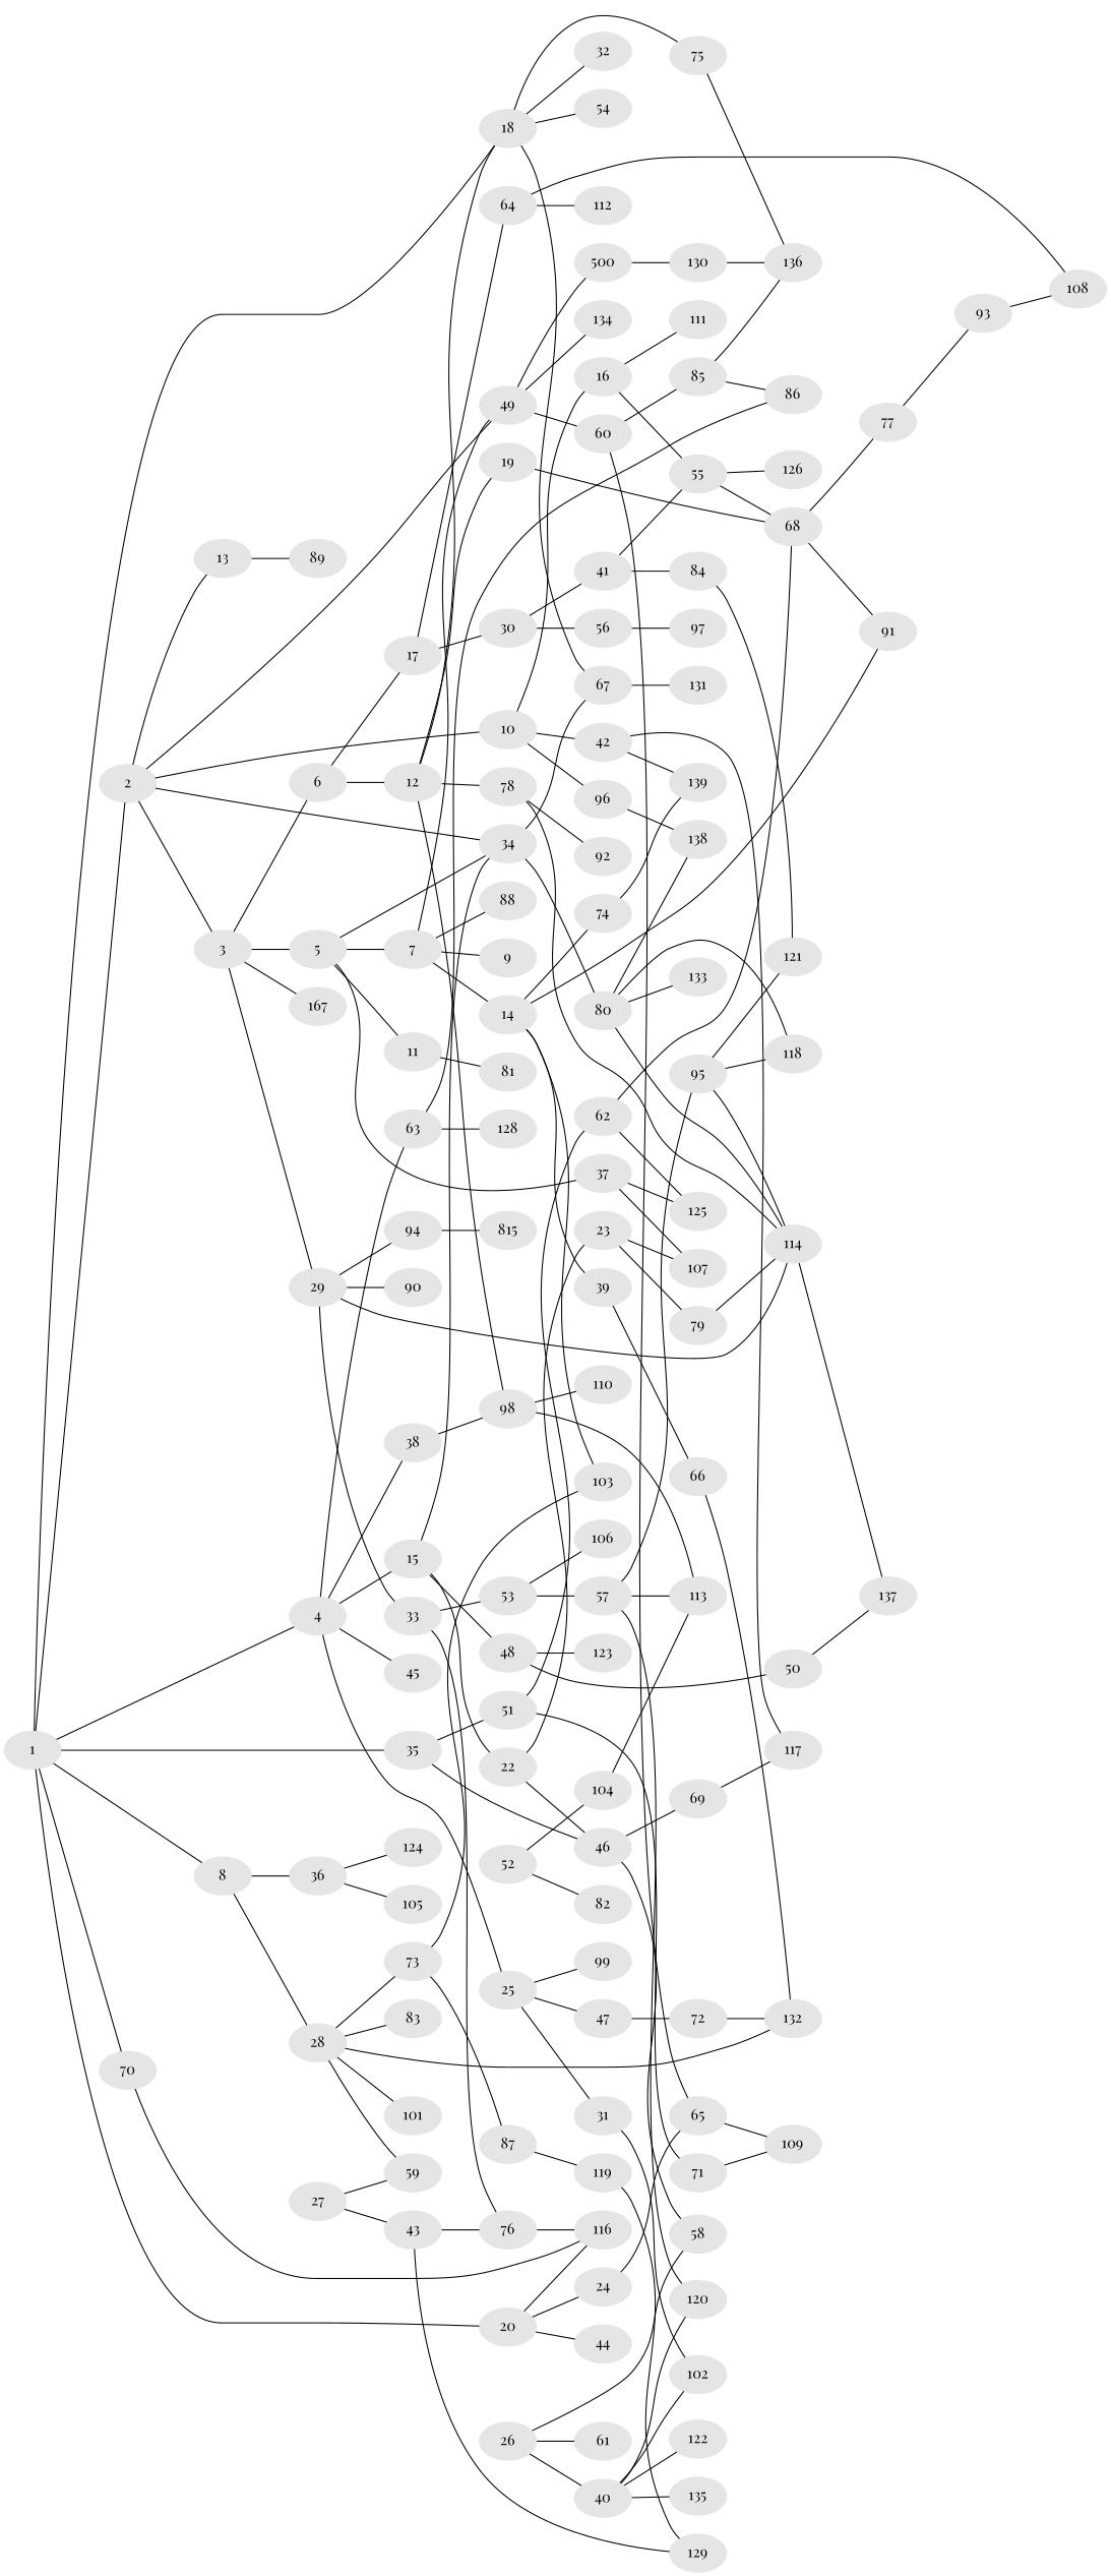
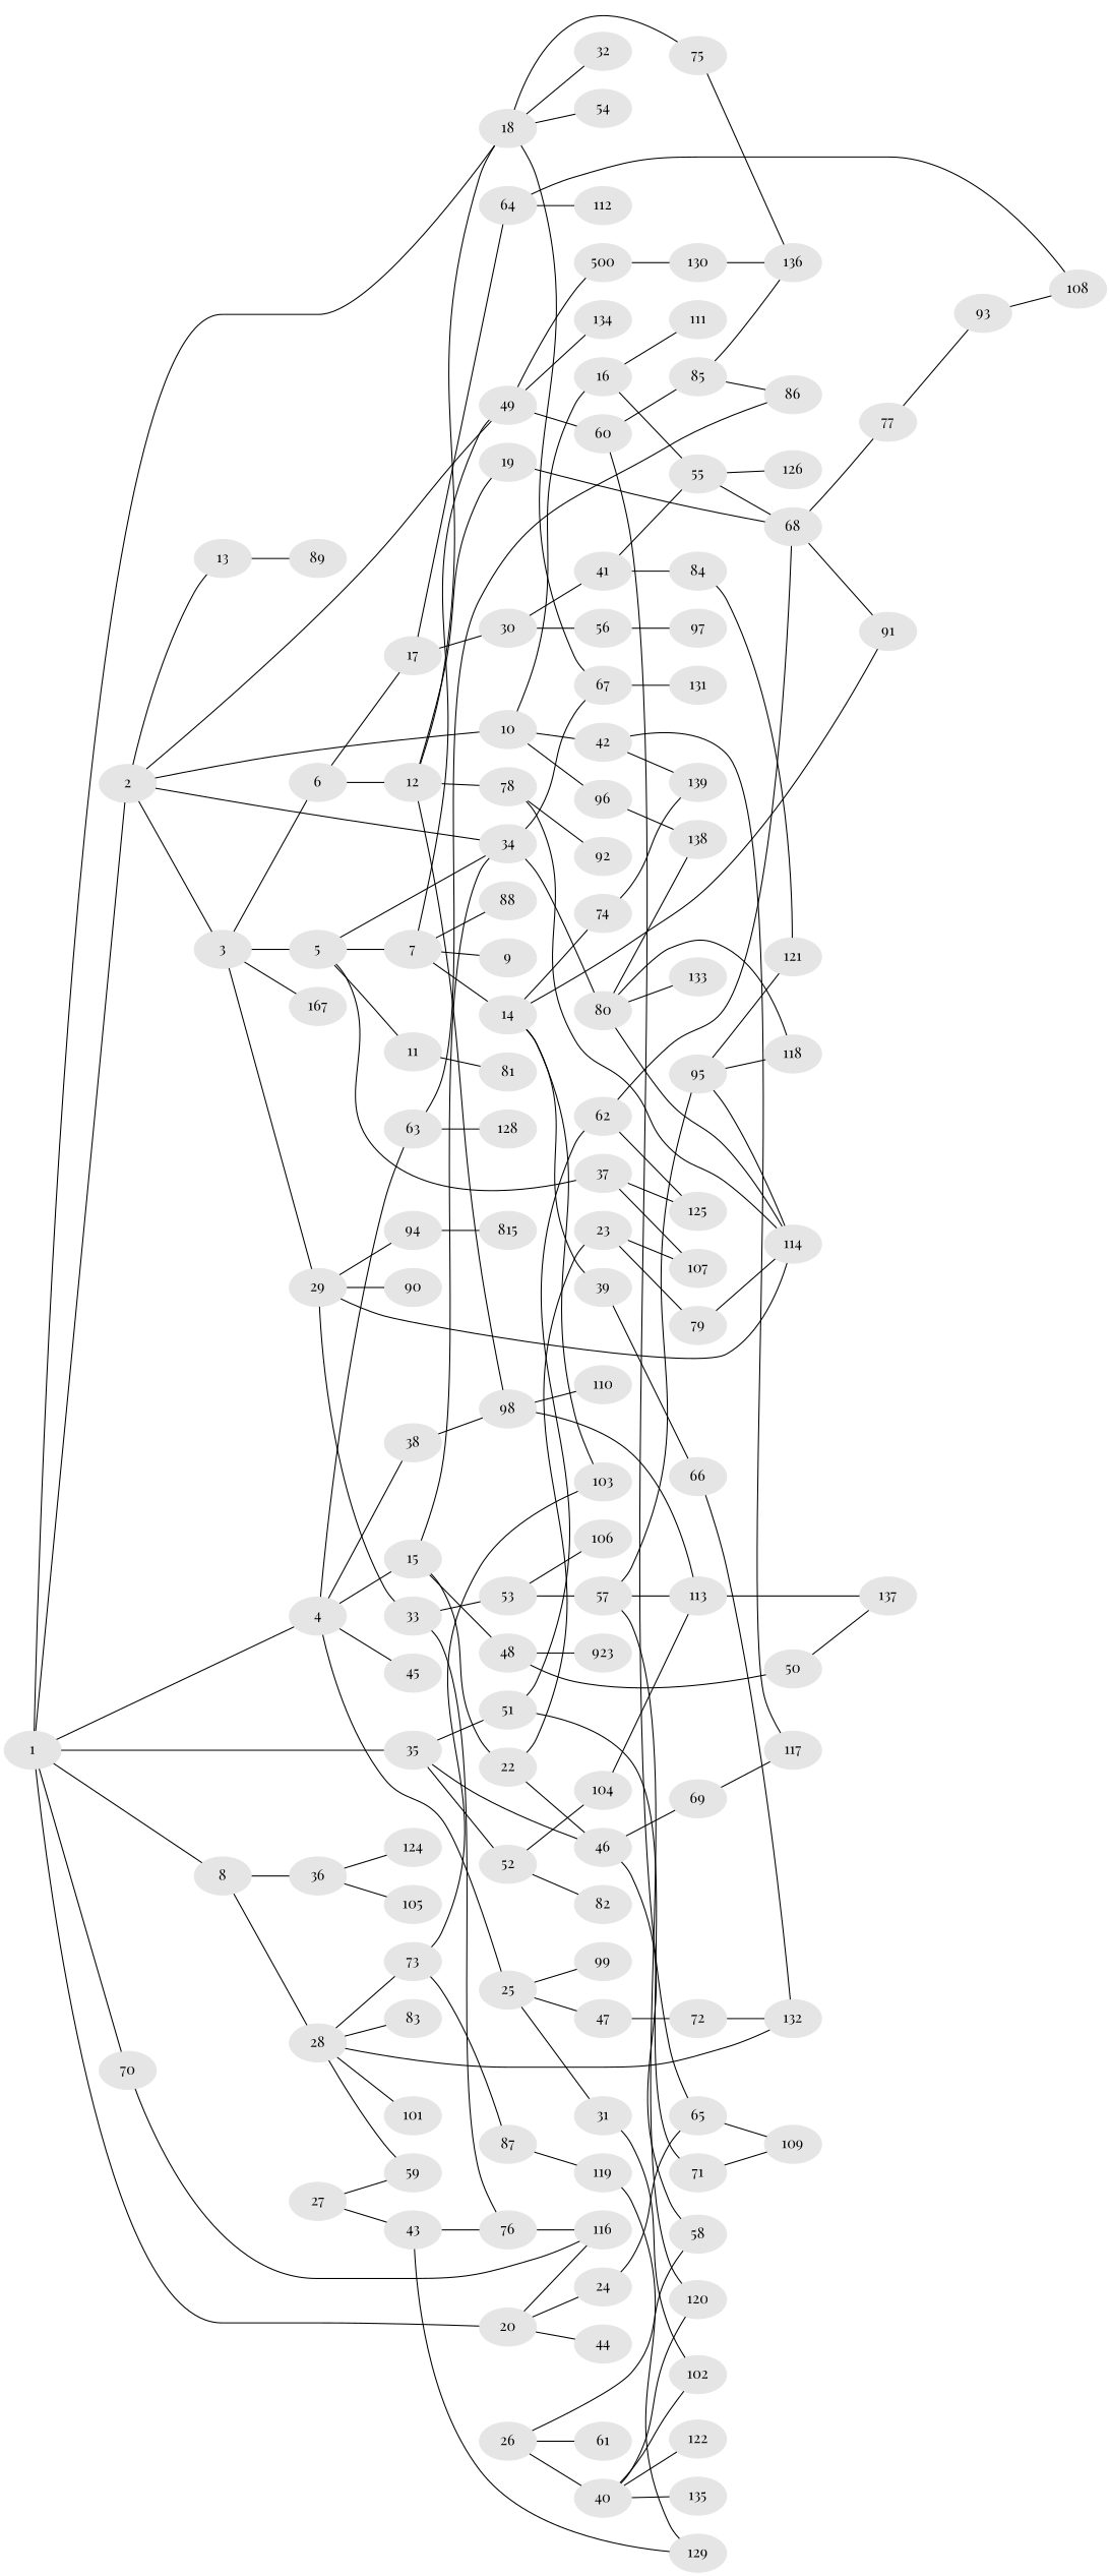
  graph {
    fontname="Playfair Display"
    rankdir=LR
    node [color=gray90 fontname="Playfair Display" style=filled]
    edge [fontname="Playfair Display"]
    1
    2
    4
    8
    18
    20
    35
    70
    3
    10
    13
    34
    49
    15
    25
    38
    45
    63
    28
    36
    32
    54
    67
    75
    24
    44
    116
    46
    51
    52
    5
    6
    29
    n34 [label=167]
    16
    42
    96
    89
    80
    60
    n41 [label=500]
    134
    7
    11
    37
    12
    17
    33
    90
    94
    114
    22
    48
    31
    47
    99
    98
    86
    128
    9
    14
    88
    81
    107
    125
    78
    19
    30
    64
    92
    39
    74
    91
    103
    59
    73
    83
    101
    132
    105
    124
    55
    111
    117
    139
    138
    68
    113
    110
    66
    23
    50
-   123
+   123 [label=923]
    126
    41
    56
    108
    112
    131
    136
    77
    65
    26
    40
    58
    61
    79
    69
    109
    102
    72
    27
    43
    120
    122
    135
    76
    129
    87
    53
    n121 [label=815]
    137
    84
    97
    57
    106
    118
    133
    62
    71
    82
    104
    121
    85
    130
    95
    93
    119
    1 -- 2
    1 -- 4
    1 -- 8
    1 -- 18
    1 -- 20
    1 -- 35
    1 -- 70
    2 -- 3
    2 -- 10
    2 -- 13
    2 -- 34
    2 -- 49
    4 -- 15
    4 -- 25
    4 -- 38
    4 -- 45
    4 -- 63
    8 -- 28
    8 -- 36
    18 -- 32
    18 -- 54
    18 -- 67
    18 -- 75
    20 -- 24
    20 -- 44
    20 -- 116
    35 -- 46
    35 -- 51
+   35 -- 52
    70 -- 116
    3 -- 5
    3 -- 6
    3 -- 29
    3 -- n34
    10 -- 16
    10 -- 42
    10 -- 96
    13 -- 89
    34 -- 67
    34 -- 80
    49 -- 60
    49 -- n41
    49 -- 134
    15 -- 34
    15 -- 22
    15 -- 48
    25 -- 31
    25 -- 47
    25 -- 99
    38 -- 98
    63 -- 86
    63 -- 128
    28 -- 59
    28 -- 73
    28 -- 83
    28 -- 101
    28 -- 132
    36 -- 105
    36 -- 124
    67 -- 131
    75 -- 136
    24 -- 65
    46 -- 58
    46 -- 69
    51 -- 62
    51 -- 71
    52 -- 82
    52 -- 104
    5 -- 34
    5 -- 7
    5 -- 11
    5 -- 37
    6 -- 12
    6 -- 17
    29 -- 33
    29 -- 90
    29 -- 94
    29 -- 114
    16 -- 55
    16 -- 111
    42 -- 117
    42 -- 139
    96 -- 138
    80 -- 114
    80 -- 138
    80 -- 118
    80 -- 133
    60 -- 65
    60 -- 85
    n41 -- 130
    7 -- 49
    7 -- 9
    7 -- 14
    7 -- 88
    11 -- 81
    37 -- 107
    37 -- 125
    12 -- 18
    12 -- 98
    12 -- 78
    12 -- 19
    17 -- 30
    17 -- 64
    33 -- 76
    33 -- 53
    94 -- n121
-   114 -- 137
+   113 -- 137
    22 -- 46
    22 -- 23
    48 -- 50
    48 -- 123
    31 -- 102
    47 -- 72
    98 -- 113
    98 -- 110
    14 -- 39
    14 -- 74
    14 -- 91
    14 -- 103
    78 -- 114
    78 -- 92
    19 -- 68
    30 -- 41
    30 -- 56
    64 -- 108
    64 -- 112
    39 -- 66
    74 -- 139
    73 -- 103
    73 -- 87
    55 -- 68
    55 -- 126
    68 -- 91
    68 -- 77
    66 -- 132
    23 -- 107
    23 -- 79
    50 -- 137
    41 -- 55
    41 -- 84
    56 -- 97
    77 -- 93
    65 -- 109
    26 -- 40
    26 -- 58
    26 -- 61
    40 -- 102
    40 -- 120
    40 -- 122
    40 -- 135
    79 -- 114
    69 -- 117
    72 -- 132
    27 -- 59
    27 -- 43
    43 -- 76
    43 -- 129
    76 -- 116
    87 -- 119
    53 -- 57
    53 -- 106
    84 -- 121
    57 -- 113
    57 -- 120
    57 -- 95
    62 -- 125
    62 -- 68
    71 -- 109
    104 -- 113
    85 -- 86
    85 -- 136
    130 -- 136
    95 -- 114
    95 -- 118
    95 -- 121
    93 -- 108
    119 -- 129
  }
